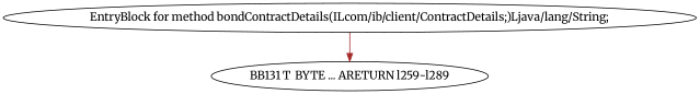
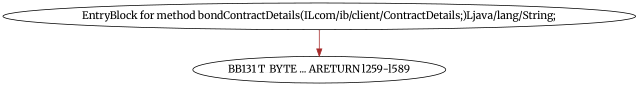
  digraph {
    fontname=Merriweather
    node [fontname=Merriweather]
-   n1 [label="BB131 T_BYTE ... ARETURN l259-l289"]
+   n1 [label="BB131 T_BYTE ... ARETURN l259-l589"]
    n2 [label="EntryBlock for method bondContractDetails(ILcom/ib/client/ContractDetails;)Ljava/lang/String;"]
    n2 -> n1 [color=brown arrowhead=normal fontname=Merriweather]
  }
